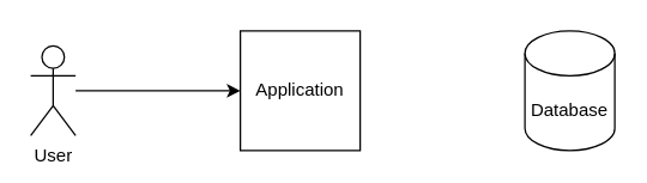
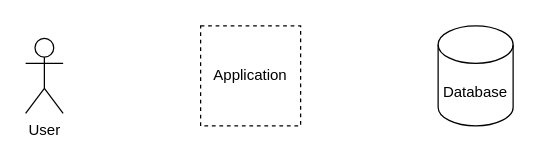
  <mxCell id="0" />
  <mxCell id="1" parent="0" />
- <mxCell id="2" value="Application" style="whiteSpace=wrap;html=1;aspect=fixed;" vertex="1" parent="1"><mxGeometry x="160" y="20" width="80" height="80" as="geometry" /></mxCell>
- <mxCell id="3" style="edgeStyle=orthogonalEdgeStyle;rounded=0;orthogonalLoop=1;jettySize=auto;html=1;" edge="1" parent="1" source="4" target="2"><mxGeometry relative="1" as="geometry" /></mxCell>
+ <mxCell id="2" value="Application" style="whiteSpace=wrap;html=1;aspect=fixed;dashed=1;" vertex="1" parent="1"><mxGeometry x="160" y="20" width="80" height="80" as="geometry" /></mxCell>
  <mxCell id="4" value="User" style="shape=umlActor;verticalLabelPosition=bottom;verticalAlign=top;html=1;outlineConnect=0;" vertex="1" parent="1"><mxGeometry x="20" y="30" width="30" height="60" as="geometry" /></mxCell>
  <mxCell id="5" value="Database" style="shape=cylinder3;whiteSpace=wrap;html=1;boundedLbl=1;backgroundOutline=1;size=15;" vertex="1" parent="1"><mxGeometry x="350" y="20" width="60" height="80" as="geometry" /></mxCell>
